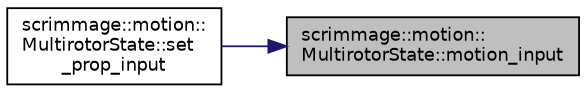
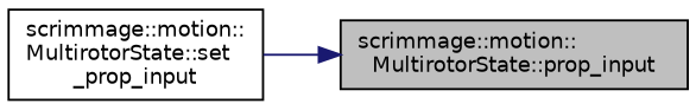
  digraph {
    rankdir=RL
    node [color=black fontname=Helvetica fontsize=10 shape=record style=filled]
-   n1 [fillcolor=grey75 fontcolor=black height=0.2 label="scrimmage::motion::\lMultirotorState::motion_input" width=0.4]
+   n1 [fillcolor=grey75 fontcolor=black height=0.2 label="scrimmage::motion::\lMultirotorState::prop_input" width=0.4]
    n2 [fillcolor=white height=0.2 label="scrimmage::motion::\lMultirotorState::set\l_prop_input" width=0.4]
    n1 -> n2 [color=midnightblue dir=back fontname=Helvetica fontsize=10 labelfontname=Helvetica labelfontsize=10 style=solid]
  }
